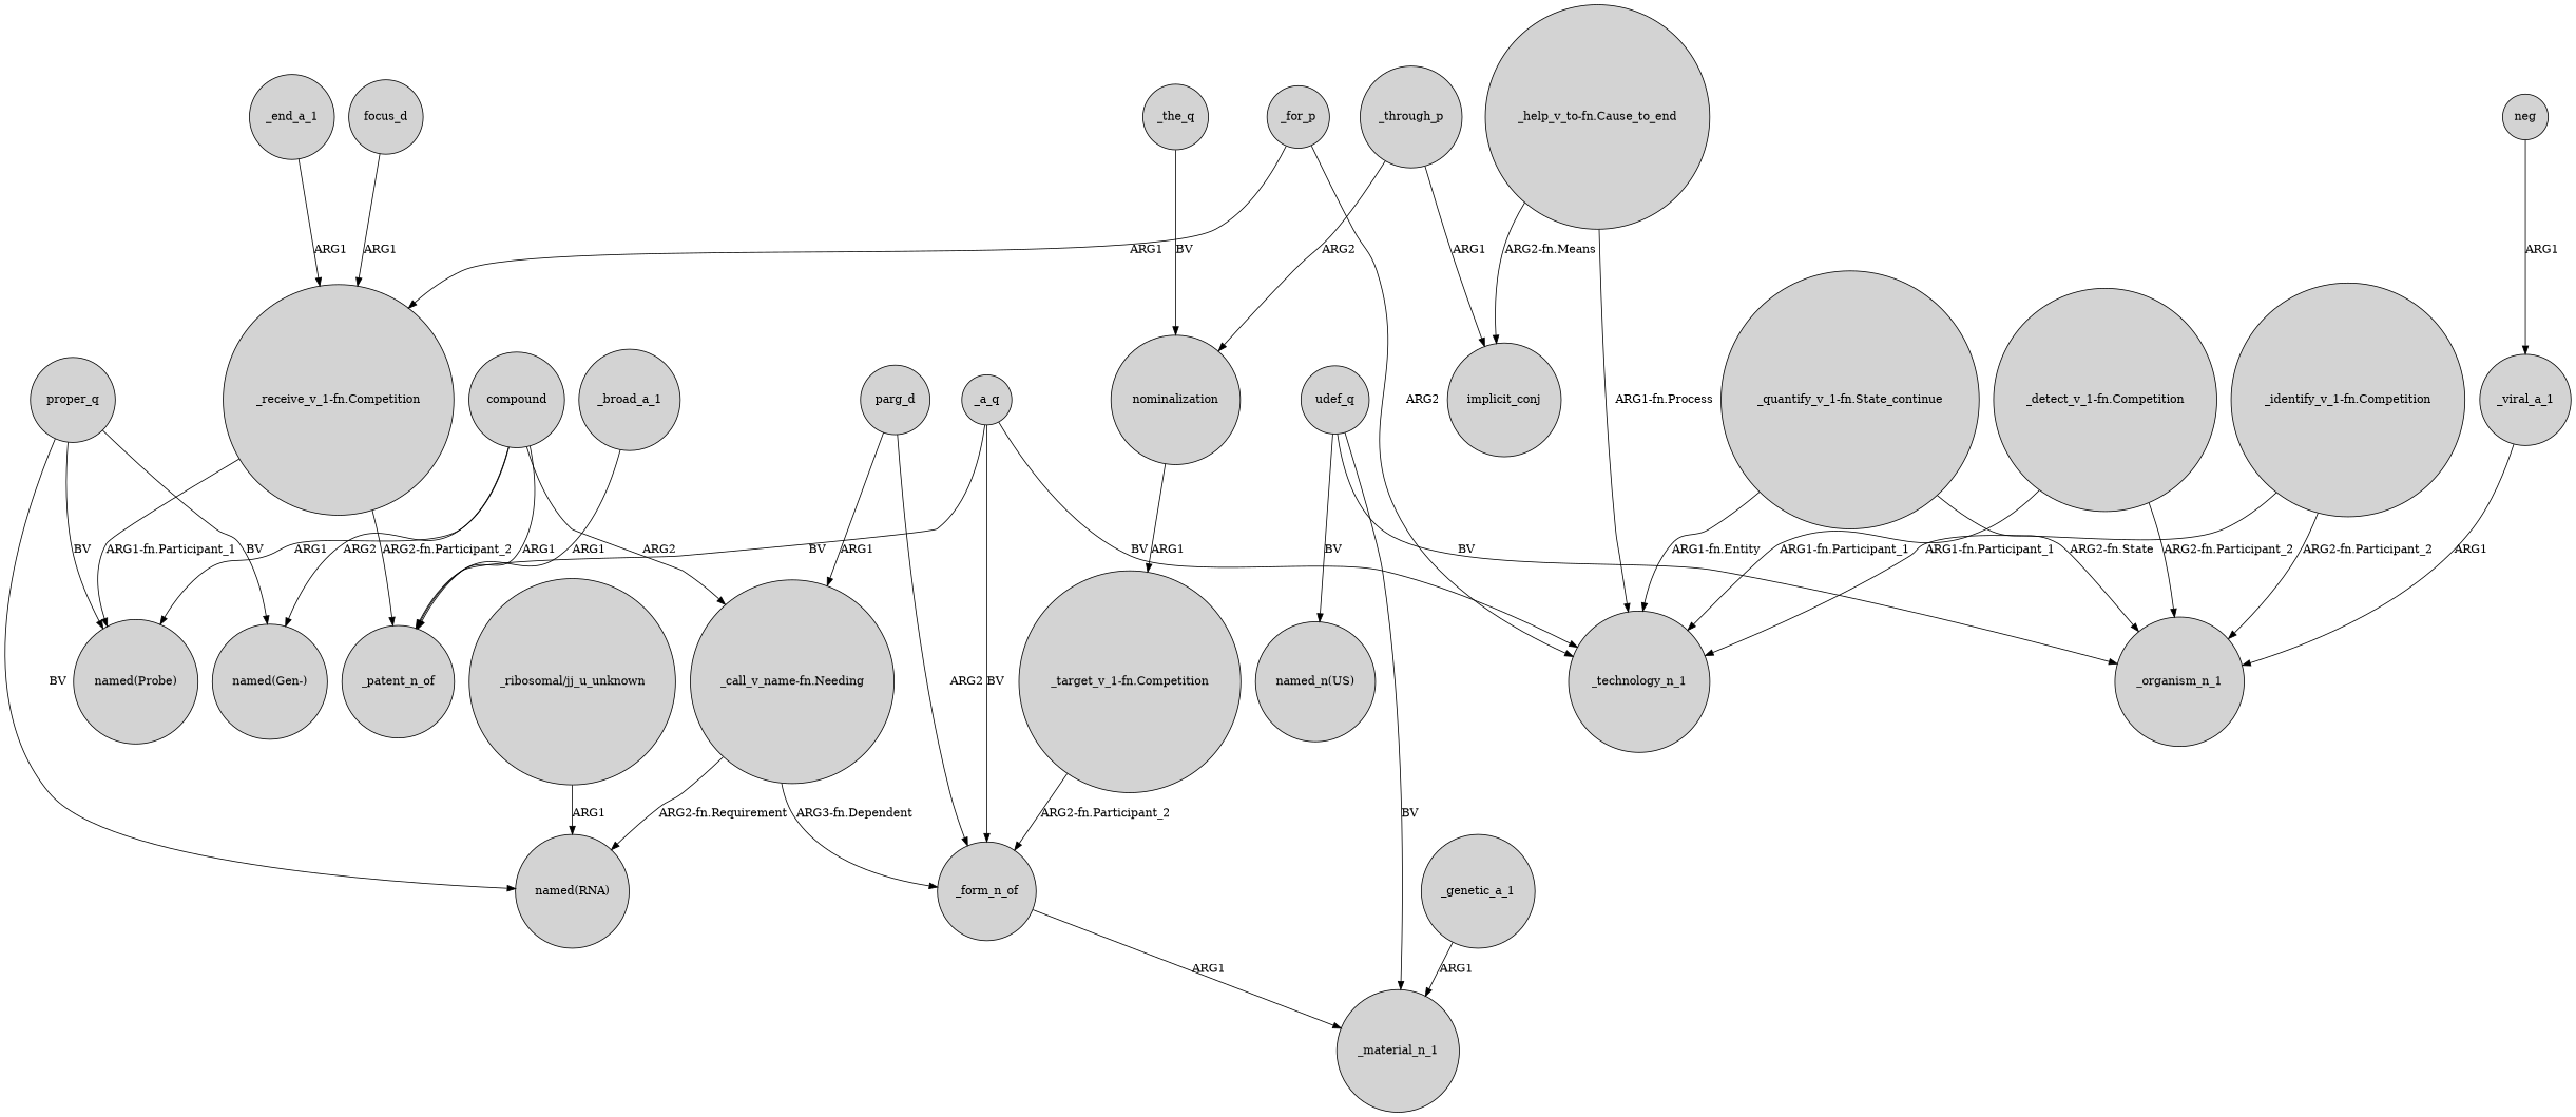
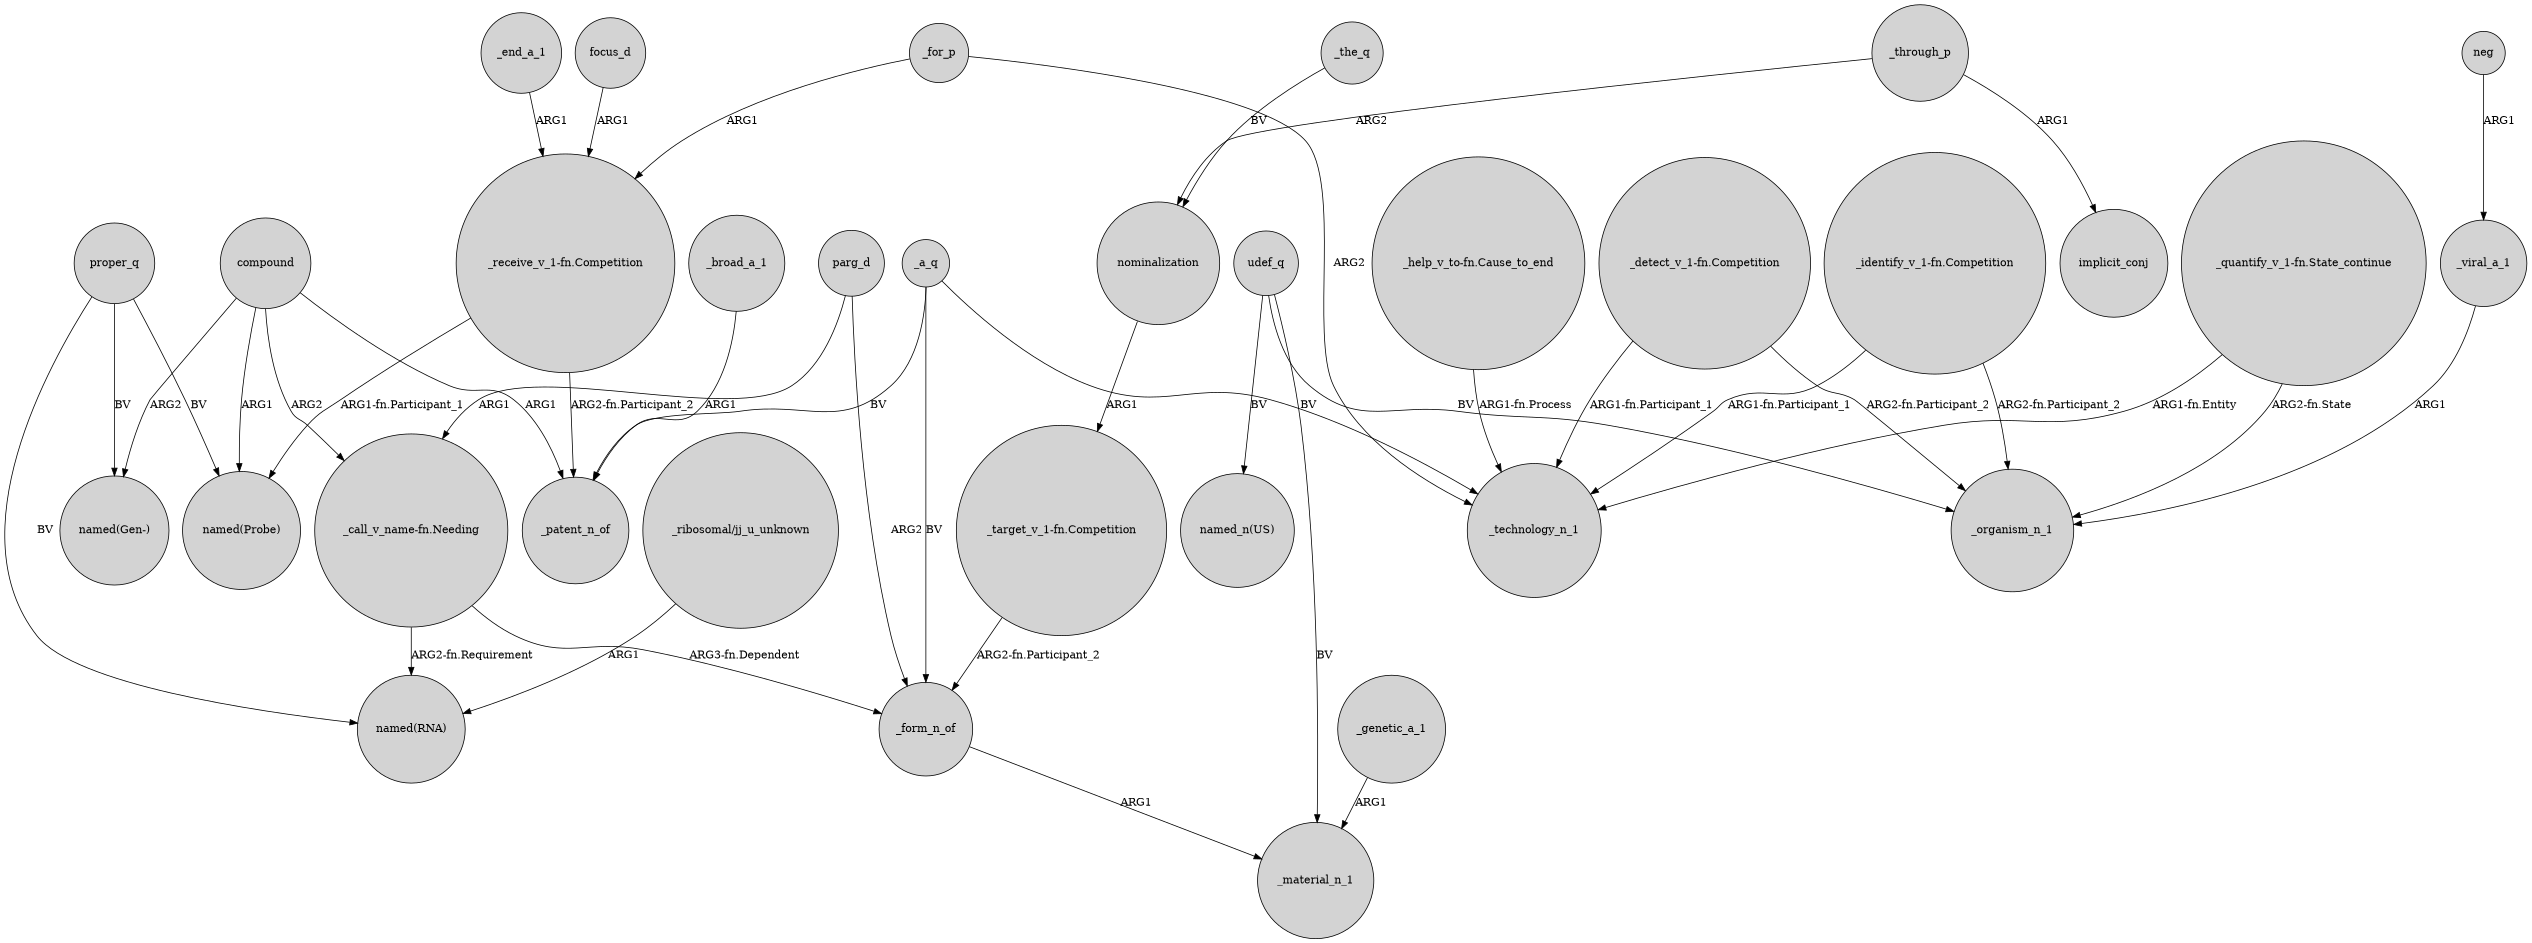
  digraph {
    node [shape=circle style=filled]
    _for_p
    "_receive_v_1-fn.Competition"
    _technology_n_1
    _patent_n_of
    "named(Probe)"
    compound
    "named(Gen-)"
    "_call_v_name-fn.Needing"
    _the_q
    nominalization
    "_target_v_1-fn.Competition"
    _form_n_of
    _material_n_1
    _through_p
    implicit_conj
    "_quantify_v_1-fn.State_continue"
    _organism_n_1
    proper_q
    "named(RNA)"
    udef_q
    "named_n(US)"
    neg
    _viral_a_1
    "_ribosomal/jj_u_unknown"
    parg_d
    "_identify_v_1-fn.Competition"
    "_detect_v_1-fn.Competition"
    _broad_a_1
    n29 [label=_end_a_1]
    _genetic_a_1
    focus_d
    "_help_v_to-fn.Cause_to_end"
    _a_q
    _for_p -> "_receive_v_1-fn.Competition" [label=ARG1]
    _for_p -> _technology_n_1 [label=ARG2]
    "_receive_v_1-fn.Competition" -> _patent_n_of [label="ARG2-fn.Participant_2"]
    "_receive_v_1-fn.Competition" -> "named(Probe)" [label="ARG1-fn.Participant_1"]
    compound -> _patent_n_of [label=ARG1]
    compound -> "named(Probe)" [label=ARG1]
    compound -> "named(Gen-)" [label=ARG2]
    compound -> "_call_v_name-fn.Needing" [label=ARG2]
    "_call_v_name-fn.Needing" -> _form_n_of [label="ARG3-fn.Dependent"]
    "_call_v_name-fn.Needing" -> "named(RNA)" [label="ARG2-fn.Requirement"]
    _the_q -> nominalization [label=BV]
    nominalization -> "_target_v_1-fn.Competition" [label=ARG1]
    "_target_v_1-fn.Competition" -> _form_n_of [label="ARG2-fn.Participant_2"]
    _form_n_of -> _material_n_1 [label=ARG1]
    _through_p -> nominalization [label=ARG2]
    _through_p -> implicit_conj [label=ARG1]
    "_quantify_v_1-fn.State_continue" -> _technology_n_1 [label="ARG1-fn.Entity"]
    "_quantify_v_1-fn.State_continue" -> _organism_n_1 [label="ARG2-fn.State"]
    proper_q -> "named(Probe)" [label=BV]
    proper_q -> "named(Gen-)" [label=BV]
    proper_q -> "named(RNA)" [label=BV]
    udef_q -> _material_n_1 [label=BV]
    udef_q -> _organism_n_1 [label=BV]
    udef_q -> "named_n(US)" [label=BV]
    neg -> _viral_a_1 [label=ARG1]
    _viral_a_1 -> _organism_n_1 [label=ARG1]
    "_ribosomal/jj_u_unknown" -> "named(RNA)" [label=ARG1]
    parg_d -> "_call_v_name-fn.Needing" [label=ARG1]
    parg_d -> _form_n_of [label=ARG2]
    "_identify_v_1-fn.Competition" -> _technology_n_1 [label="ARG1-fn.Participant_1"]
    "_identify_v_1-fn.Competition" -> _organism_n_1 [label="ARG2-fn.Participant_2"]
    "_detect_v_1-fn.Competition" -> _technology_n_1 [label="ARG1-fn.Participant_1"]
    "_detect_v_1-fn.Competition" -> _organism_n_1 [label="ARG2-fn.Participant_2"]
    _broad_a_1 -> _patent_n_of [label=ARG1]
    n29 -> "_receive_v_1-fn.Competition" [label=ARG1]
    _genetic_a_1 -> _material_n_1 [label=ARG1]
    focus_d -> "_receive_v_1-fn.Competition" [label=ARG1]
    "_help_v_to-fn.Cause_to_end" -> _technology_n_1 [label="ARG1-fn.Process"]
-   "_help_v_to-fn.Cause_to_end" -> implicit_conj [label="ARG2-fn.Means"]
    _a_q -> _technology_n_1 [label=BV]
    _a_q -> _patent_n_of [label=BV]
    _a_q -> _form_n_of [label=BV]
  }
